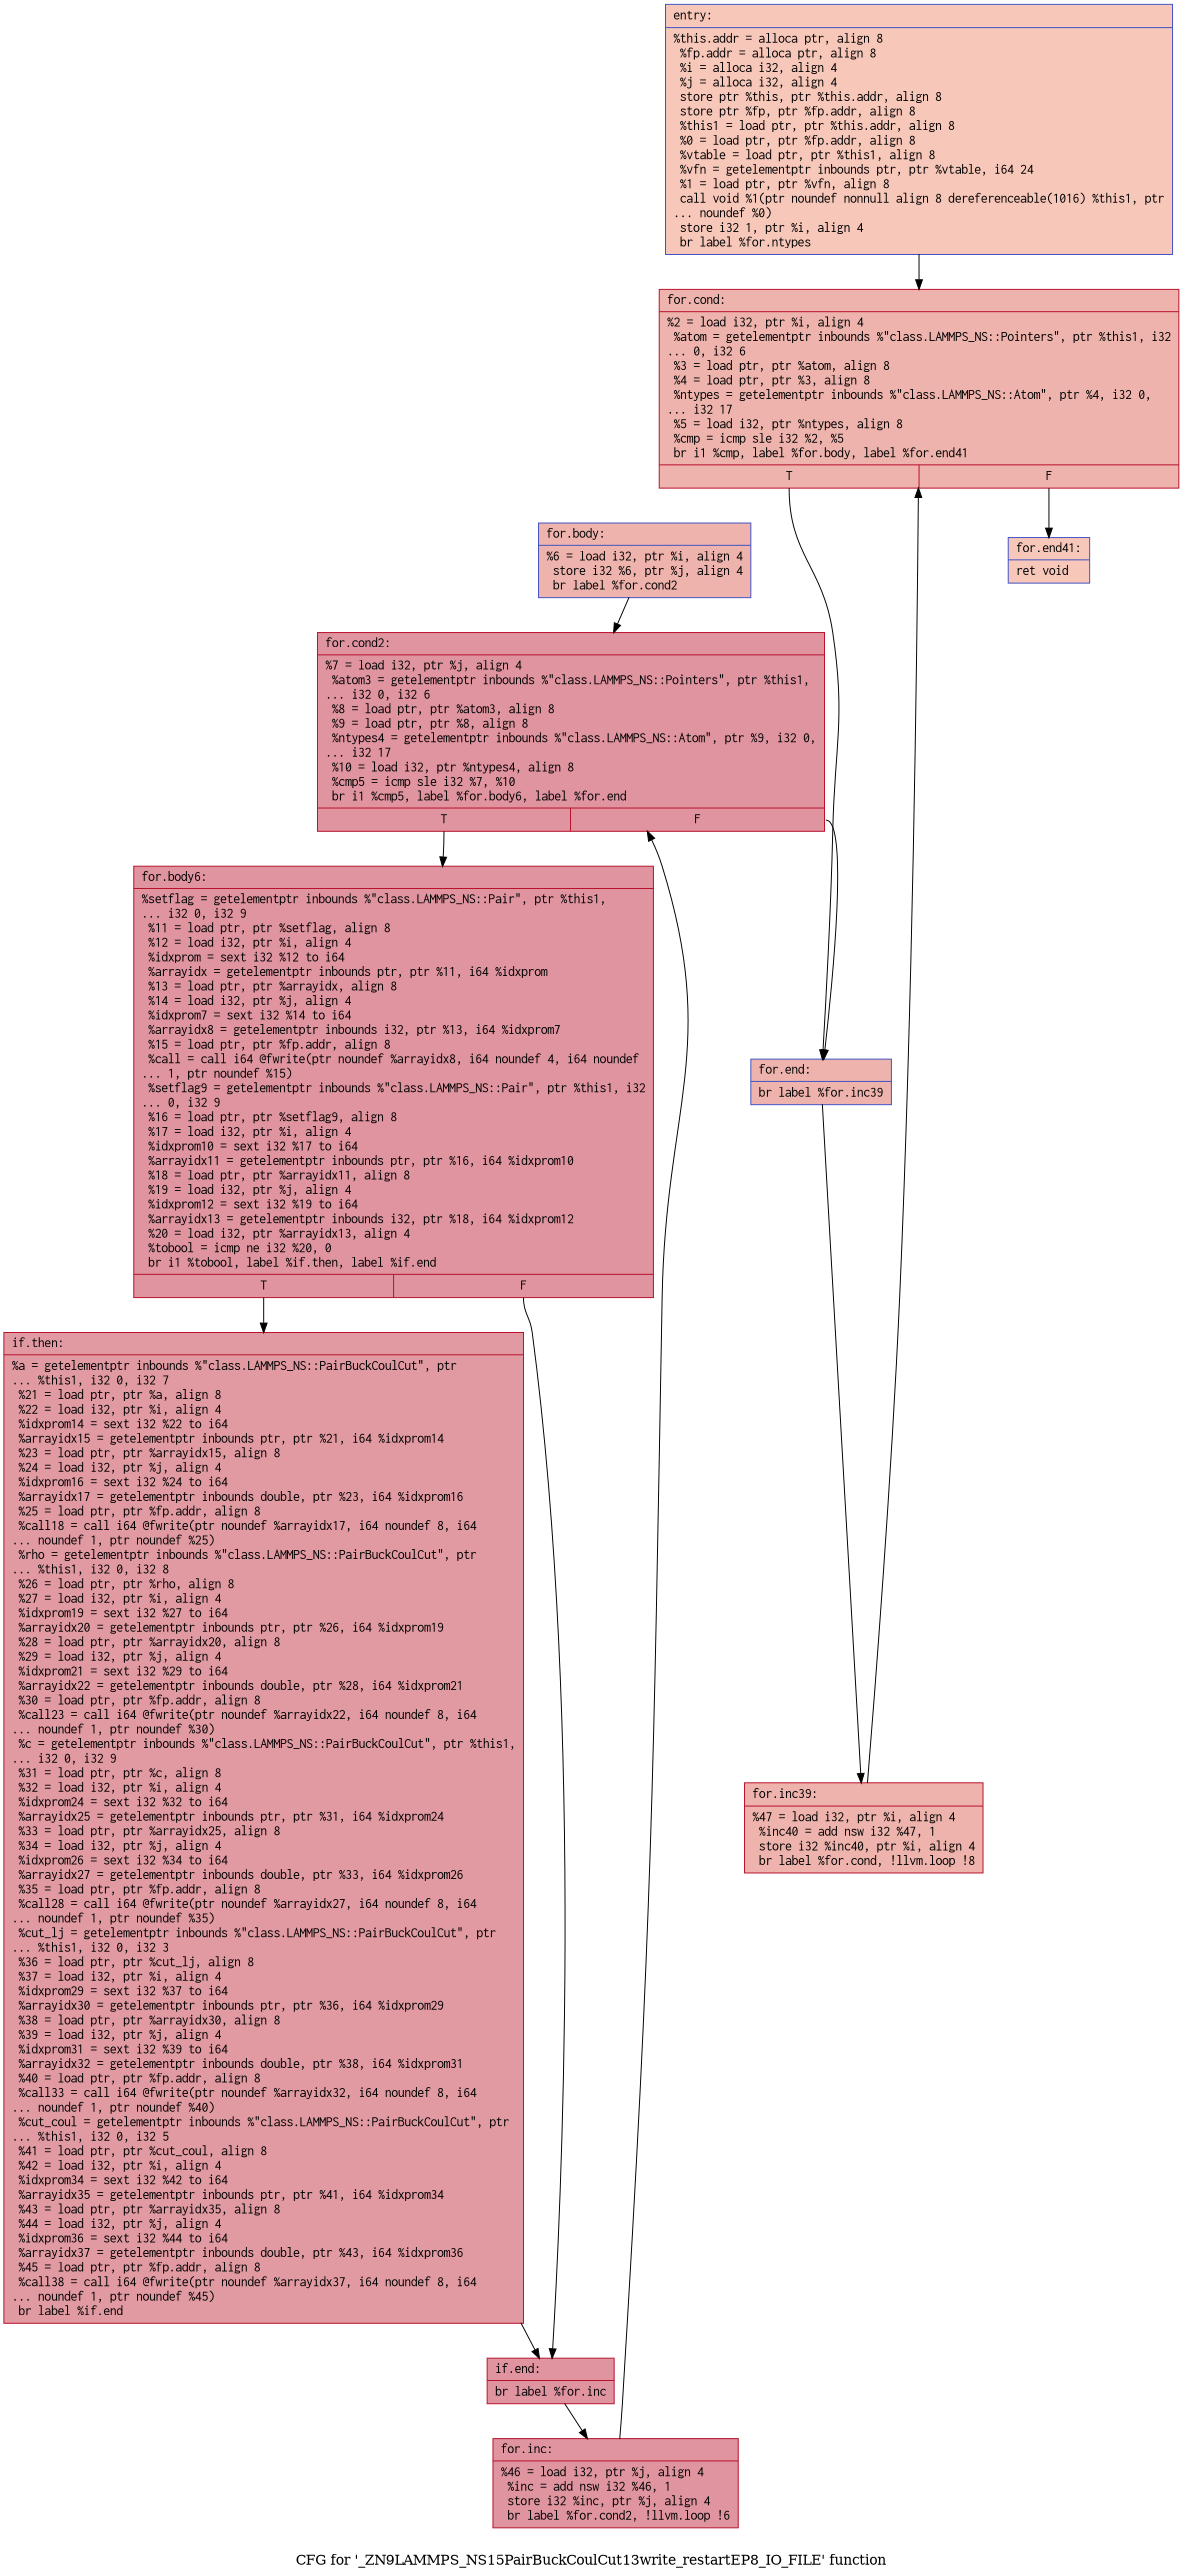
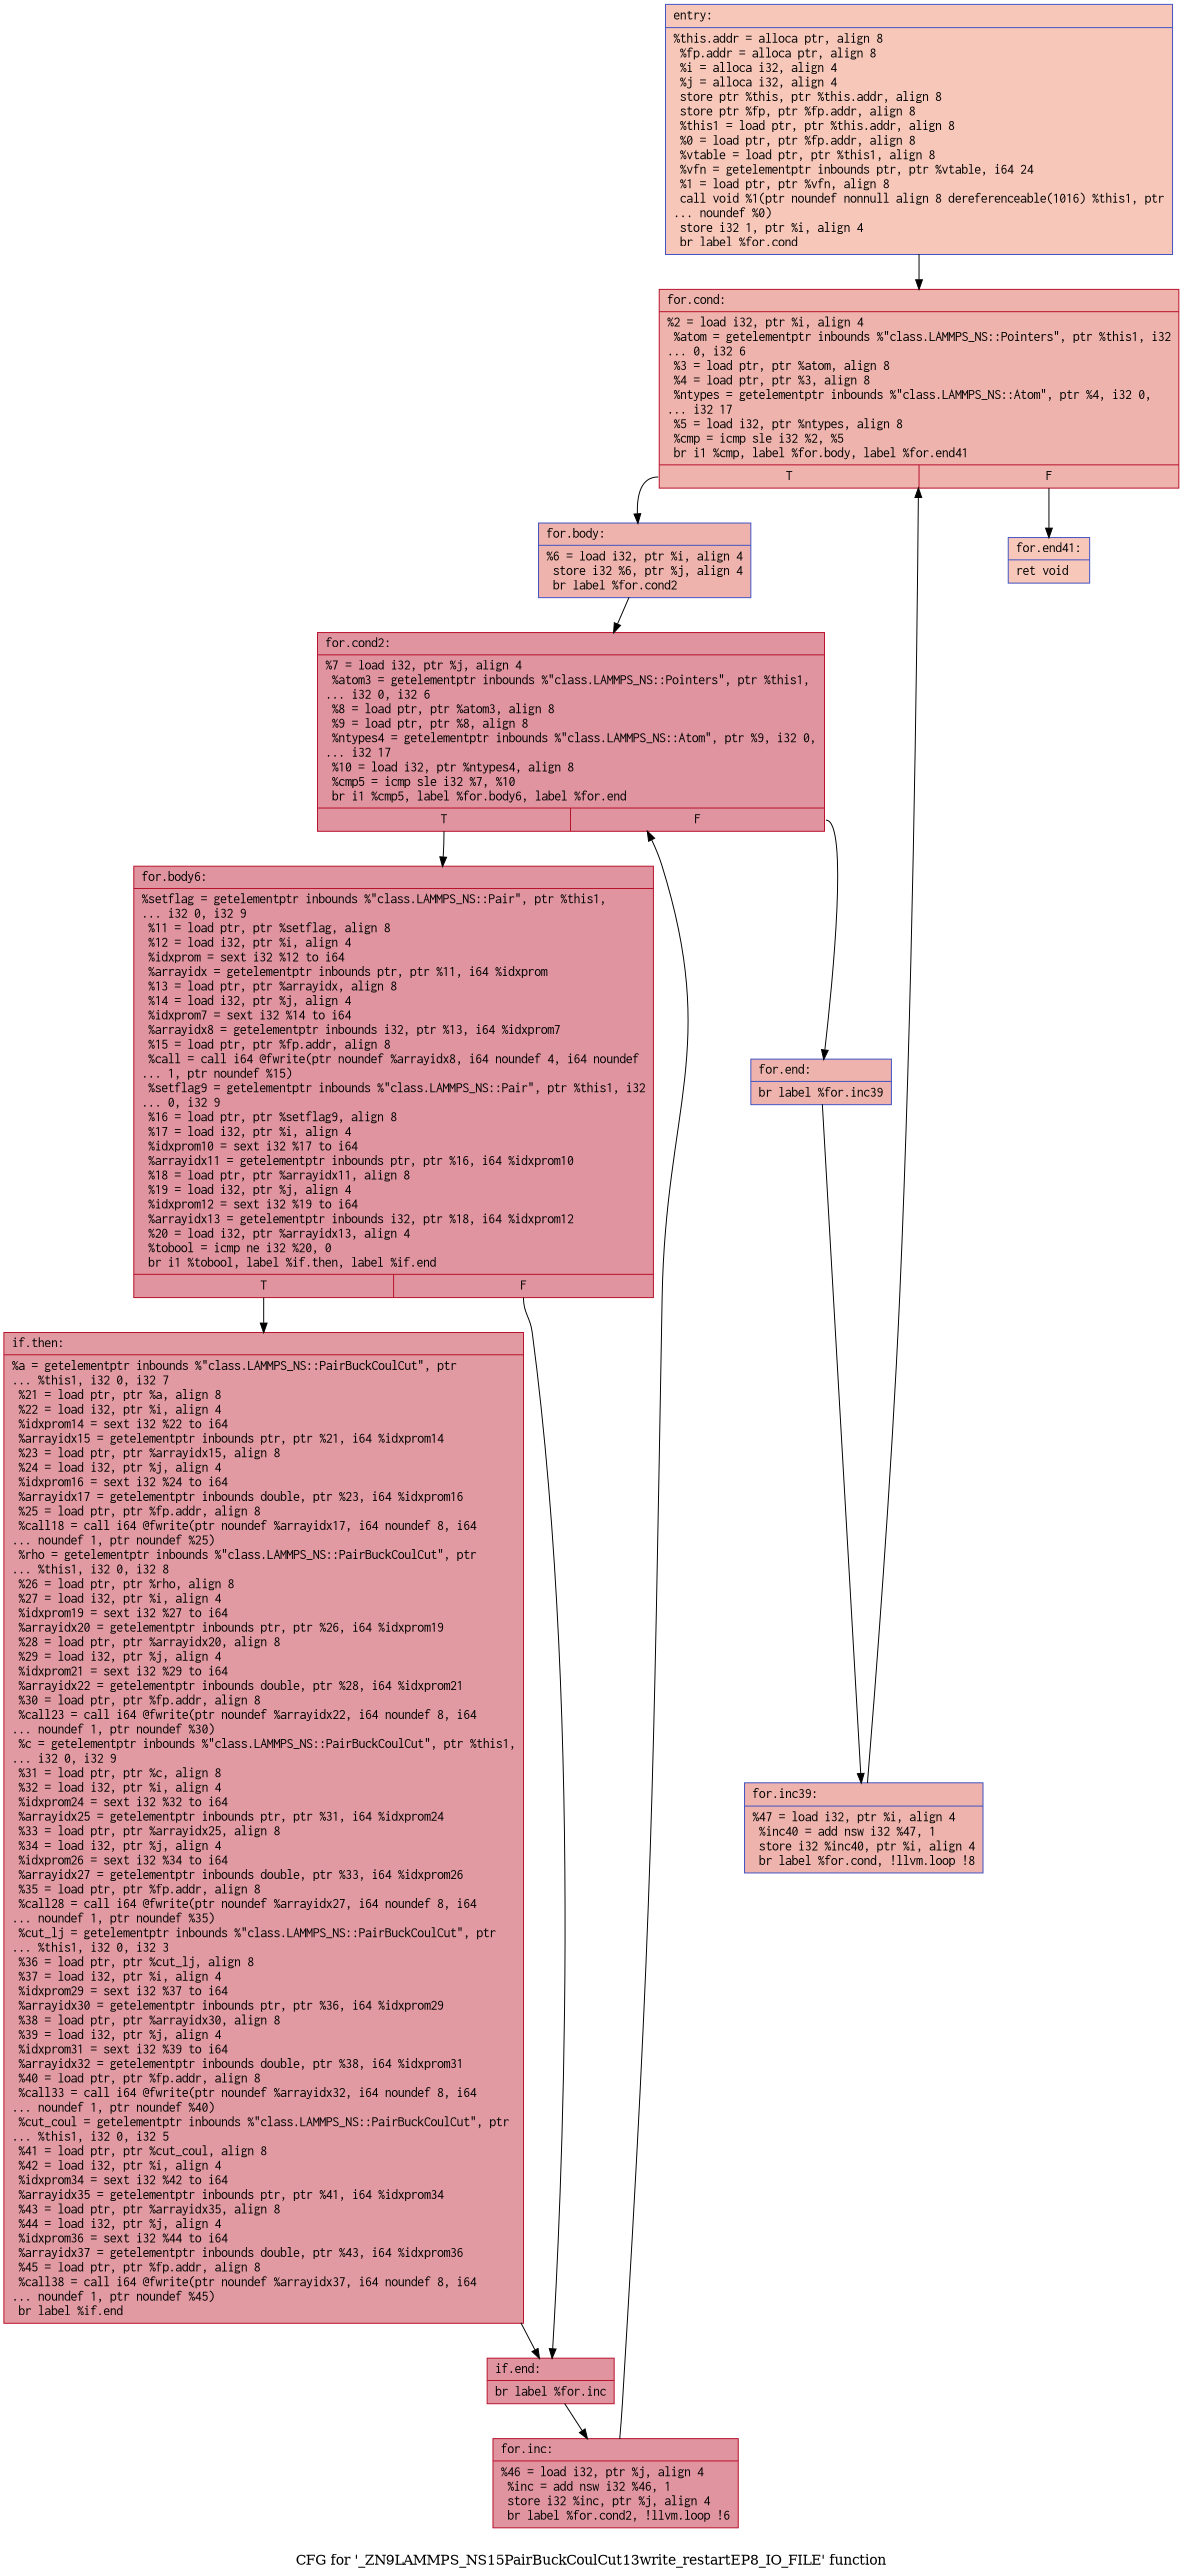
  digraph {
    label="CFG for '_ZN9LAMMPS_NS15PairBuckCoulCut13write_restartEP8_IO_FILE' function"
    node [color="#b70d28ff" fillcolor="#d6524470" fontname=Courier shape=record style=filled]
-   n1 [color="#3d50c3ff" fillcolor="#ec7f6370" label="{entry:\l|  %this.addr = alloca ptr, align 8\l  %fp.addr = alloca ptr, align 8\l  %i = alloca i32, align 4\l  %j = alloca i32, align 4\l  store ptr %this, ptr %this.addr, align 8\l  store ptr %fp, ptr %fp.addr, align 8\l  %this1 = load ptr, ptr %this.addr, align 8\l  %0 = load ptr, ptr %fp.addr, align 8\l  %vtable = load ptr, ptr %this1, align 8\l  %vfn = getelementptr inbounds ptr, ptr %vtable, i64 24\l  %1 = load ptr, ptr %vfn, align 8\l  call void %1(ptr noundef nonnull align 8 dereferenceable(1016) %this1, ptr\l... noundef %0)\l  store i32 1, ptr %i, align 4\l  br label %for.ntypes\l}"]
+   n1 [color="#3d50c3ff" fillcolor="#ec7f6370" label="{entry:\l|  %this.addr = alloca ptr, align 8\l  %fp.addr = alloca ptr, align 8\l  %i = alloca i32, align 4\l  %j = alloca i32, align 4\l  store ptr %this, ptr %this.addr, align 8\l  store ptr %fp, ptr %fp.addr, align 8\l  %this1 = load ptr, ptr %this.addr, align 8\l  %0 = load ptr, ptr %fp.addr, align 8\l  %vtable = load ptr, ptr %this1, align 8\l  %vfn = getelementptr inbounds ptr, ptr %vtable, i64 24\l  %1 = load ptr, ptr %vfn, align 8\l  call void %1(ptr noundef nonnull align 8 dereferenceable(1016) %this1, ptr\l... noundef %0)\l  store i32 1, ptr %i, align 4\l  br label %for.cond\l}"]
    n2 [label="{for.cond:\l|  %2 = load i32, ptr %i, align 4\l  %atom = getelementptr inbounds %\"class.LAMMPS_NS::Pointers\", ptr %this1, i32\l... 0, i32 6\l  %3 = load ptr, ptr %atom, align 8\l  %4 = load ptr, ptr %3, align 8\l  %ntypes = getelementptr inbounds %\"class.LAMMPS_NS::Atom\", ptr %4, i32 0,\l... i32 17\l  %5 = load i32, ptr %ntypes, align 8\l  %cmp = icmp sle i32 %2, %5\l  br i1 %cmp, label %for.body, label %for.end41\l|{<s0>T|<s1>F}}"]
    n3 [color="#3d50c3ff" label="{for.body:\l|  %6 = load i32, ptr %i, align 4\l  store i32 %6, ptr %j, align 4\l  br label %for.cond2\l}"]
    n4 [color="#3d50c3ff" fillcolor="#ec7f6370" label="{for.end41:\l|  ret void\l}"]
    n5 [fillcolor="#b70d2870" label="{for.cond2:\l|  %7 = load i32, ptr %j, align 4\l  %atom3 = getelementptr inbounds %\"class.LAMMPS_NS::Pointers\", ptr %this1,\l... i32 0, i32 6\l  %8 = load ptr, ptr %atom3, align 8\l  %9 = load ptr, ptr %8, align 8\l  %ntypes4 = getelementptr inbounds %\"class.LAMMPS_NS::Atom\", ptr %9, i32 0,\l... i32 17\l  %10 = load i32, ptr %ntypes4, align 8\l  %cmp5 = icmp sle i32 %7, %10\l  br i1 %cmp5, label %for.body6, label %for.end\l|{<s0>T|<s1>F}}"]
    n6 [fillcolor="#b70d2870" label="{for.body6:\l|  %setflag = getelementptr inbounds %\"class.LAMMPS_NS::Pair\", ptr %this1,\l... i32 0, i32 9\l  %11 = load ptr, ptr %setflag, align 8\l  %12 = load i32, ptr %i, align 4\l  %idxprom = sext i32 %12 to i64\l  %arrayidx = getelementptr inbounds ptr, ptr %11, i64 %idxprom\l  %13 = load ptr, ptr %arrayidx, align 8\l  %14 = load i32, ptr %j, align 4\l  %idxprom7 = sext i32 %14 to i64\l  %arrayidx8 = getelementptr inbounds i32, ptr %13, i64 %idxprom7\l  %15 = load ptr, ptr %fp.addr, align 8\l  %call = call i64 @fwrite(ptr noundef %arrayidx8, i64 noundef 4, i64 noundef\l... 1, ptr noundef %15)\l  %setflag9 = getelementptr inbounds %\"class.LAMMPS_NS::Pair\", ptr %this1, i32\l... 0, i32 9\l  %16 = load ptr, ptr %setflag9, align 8\l  %17 = load i32, ptr %i, align 4\l  %idxprom10 = sext i32 %17 to i64\l  %arrayidx11 = getelementptr inbounds ptr, ptr %16, i64 %idxprom10\l  %18 = load ptr, ptr %arrayidx11, align 8\l  %19 = load i32, ptr %j, align 4\l  %idxprom12 = sext i32 %19 to i64\l  %arrayidx13 = getelementptr inbounds i32, ptr %18, i64 %idxprom12\l  %20 = load i32, ptr %arrayidx13, align 4\l  %tobool = icmp ne i32 %20, 0\l  br i1 %tobool, label %if.then, label %if.end\l|{<s0>T|<s1>F}}"]
    n7 [color="#3d50c3ff" label="{for.end:\l|  br label %for.inc39\l}"]
    n8 [fillcolor="#bb1b2c70" label="{if.then:\l|  %a = getelementptr inbounds %\"class.LAMMPS_NS::PairBuckCoulCut\", ptr\l... %this1, i32 0, i32 7\l  %21 = load ptr, ptr %a, align 8\l  %22 = load i32, ptr %i, align 4\l  %idxprom14 = sext i32 %22 to i64\l  %arrayidx15 = getelementptr inbounds ptr, ptr %21, i64 %idxprom14\l  %23 = load ptr, ptr %arrayidx15, align 8\l  %24 = load i32, ptr %j, align 4\l  %idxprom16 = sext i32 %24 to i64\l  %arrayidx17 = getelementptr inbounds double, ptr %23, i64 %idxprom16\l  %25 = load ptr, ptr %fp.addr, align 8\l  %call18 = call i64 @fwrite(ptr noundef %arrayidx17, i64 noundef 8, i64\l... noundef 1, ptr noundef %25)\l  %rho = getelementptr inbounds %\"class.LAMMPS_NS::PairBuckCoulCut\", ptr\l... %this1, i32 0, i32 8\l  %26 = load ptr, ptr %rho, align 8\l  %27 = load i32, ptr %i, align 4\l  %idxprom19 = sext i32 %27 to i64\l  %arrayidx20 = getelementptr inbounds ptr, ptr %26, i64 %idxprom19\l  %28 = load ptr, ptr %arrayidx20, align 8\l  %29 = load i32, ptr %j, align 4\l  %idxprom21 = sext i32 %29 to i64\l  %arrayidx22 = getelementptr inbounds double, ptr %28, i64 %idxprom21\l  %30 = load ptr, ptr %fp.addr, align 8\l  %call23 = call i64 @fwrite(ptr noundef %arrayidx22, i64 noundef 8, i64\l... noundef 1, ptr noundef %30)\l  %c = getelementptr inbounds %\"class.LAMMPS_NS::PairBuckCoulCut\", ptr %this1,\l... i32 0, i32 9\l  %31 = load ptr, ptr %c, align 8\l  %32 = load i32, ptr %i, align 4\l  %idxprom24 = sext i32 %32 to i64\l  %arrayidx25 = getelementptr inbounds ptr, ptr %31, i64 %idxprom24\l  %33 = load ptr, ptr %arrayidx25, align 8\l  %34 = load i32, ptr %j, align 4\l  %idxprom26 = sext i32 %34 to i64\l  %arrayidx27 = getelementptr inbounds double, ptr %33, i64 %idxprom26\l  %35 = load ptr, ptr %fp.addr, align 8\l  %call28 = call i64 @fwrite(ptr noundef %arrayidx27, i64 noundef 8, i64\l... noundef 1, ptr noundef %35)\l  %cut_lj = getelementptr inbounds %\"class.LAMMPS_NS::PairBuckCoulCut\", ptr\l... %this1, i32 0, i32 3\l  %36 = load ptr, ptr %cut_lj, align 8\l  %37 = load i32, ptr %i, align 4\l  %idxprom29 = sext i32 %37 to i64\l  %arrayidx30 = getelementptr inbounds ptr, ptr %36, i64 %idxprom29\l  %38 = load ptr, ptr %arrayidx30, align 8\l  %39 = load i32, ptr %j, align 4\l  %idxprom31 = sext i32 %39 to i64\l  %arrayidx32 = getelementptr inbounds double, ptr %38, i64 %idxprom31\l  %40 = load ptr, ptr %fp.addr, align 8\l  %call33 = call i64 @fwrite(ptr noundef %arrayidx32, i64 noundef 8, i64\l... noundef 1, ptr noundef %40)\l  %cut_coul = getelementptr inbounds %\"class.LAMMPS_NS::PairBuckCoulCut\", ptr\l... %this1, i32 0, i32 5\l  %41 = load ptr, ptr %cut_coul, align 8\l  %42 = load i32, ptr %i, align 4\l  %idxprom34 = sext i32 %42 to i64\l  %arrayidx35 = getelementptr inbounds ptr, ptr %41, i64 %idxprom34\l  %43 = load ptr, ptr %arrayidx35, align 8\l  %44 = load i32, ptr %j, align 4\l  %idxprom36 = sext i32 %44 to i64\l  %arrayidx37 = getelementptr inbounds double, ptr %43, i64 %idxprom36\l  %45 = load ptr, ptr %fp.addr, align 8\l  %call38 = call i64 @fwrite(ptr noundef %arrayidx37, i64 noundef 8, i64\l... noundef 1, ptr noundef %45)\l  br label %if.end\l}"]
    n9 [fillcolor="#b70d2870" label="{if.end:\l|  br label %for.inc\l}"]
-   n10 [label="{for.inc39:\l|  %47 = load i32, ptr %i, align 4\l  %inc40 = add nsw i32 %47, 1\l  store i32 %inc40, ptr %i, align 4\l  br label %for.cond, !llvm.loop !8\l}"]
+   n10 [color="#3d50c3ff" label="{for.inc39:\l|  %47 = load i32, ptr %i, align 4\l  %inc40 = add nsw i32 %47, 1\l  store i32 %inc40, ptr %i, align 4\l  br label %for.cond, !llvm.loop !8\l}"]
    n11 [fillcolor="#b70d2870" label="{for.inc:\l|  %46 = load i32, ptr %j, align 4\l  %inc = add nsw i32 %46, 1\l  store i32 %inc, ptr %j, align 4\l  br label %for.cond2, !llvm.loop !6\l}"]
    n1 -> n2
-   n2 -> n7 [tailport=s0]
+   n2 -> n3 [tailport=s0]
    n2 -> n4 [tailport=s1]
    n3 -> n5
    n5 -> n6 [tailport=s0]
    n5 -> n7 [tailport=s1]
    n6 -> n8 [tailport=s0]
    n6 -> n9 [tailport=s1]
    n7 -> n10
    n8 -> n9
    n9 -> n11
    n10 -> n2
    n11 -> n5
  }
